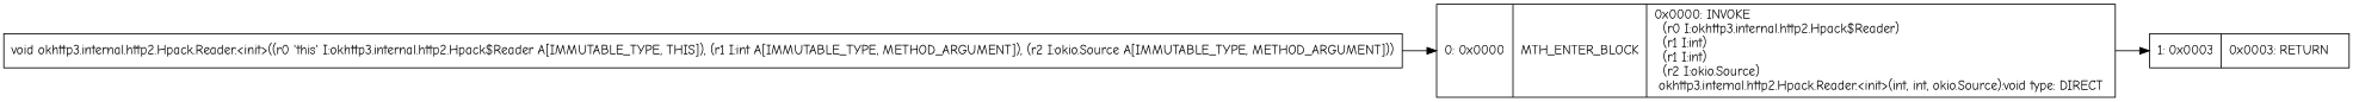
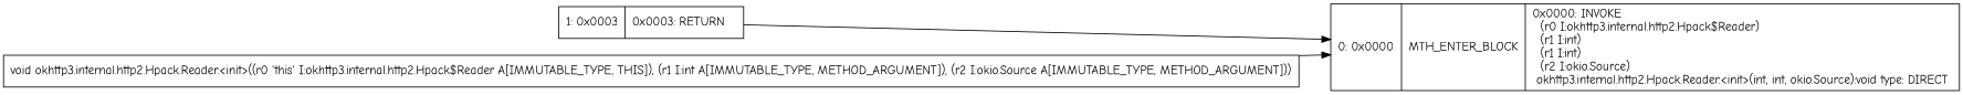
  digraph {
    rankdir=LR
    fontname="Comic Neue"
    node [shape=record fontname="Comic Neue"]
    edge [fontname="Comic Neue"]
    n1 [label="{0\:\ 0x0000|MTH_ENTER_BLOCK\l|0x0000: INVOKE  \l  (r0 I:okhttp3.internal.http2.Hpack$Reader)\l  (r1 I:int)\l  (r1 I:int)\l  (r2 I:okio.Source)\l okhttp3.internal.http2.Hpack.Reader.\<init\>(int, int, okio.Source):void type: DIRECT \l}"]
    n2 [label="{1\:\ 0x0003|0x0003: RETURN   \l}"]
    n3 [label="{void okhttp3.internal.http2.Hpack.Reader.\<init\>((r0 'this' I:okhttp3.internal.http2.Hpack$Reader A[IMMUTABLE_TYPE, THIS]), (r1 I:int A[IMMUTABLE_TYPE, METHOD_ARGUMENT]), (r2 I:okio.Source A[IMMUTABLE_TYPE, METHOD_ARGUMENT])) }"]
-   n1 -> n2
+   n2 -> n1
    n3 -> n1
  }
